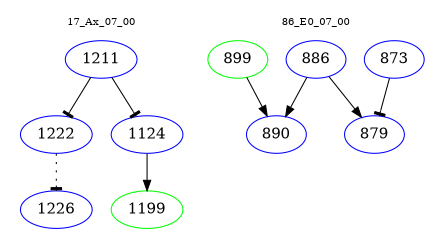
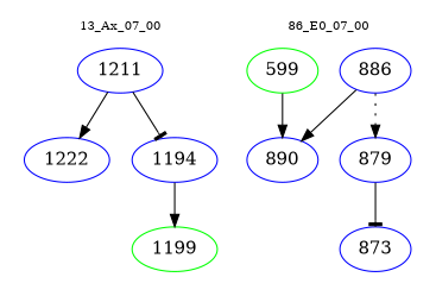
  digraph {
    node [color=blue]
    edge [arrowhead=tee color=black style=solid]
    n1 [label=1211]
    n2 [label=1222]
-   n3 [label=1124]
-   n4 [label=1226]
+   n3 [label=1194]
    n5 [color=green label=1199]
    n6 [label=886]
    n7 [label=879]
    n8 [label=890]
    n9 [label=873]
-   n10 [color=green label=899]
+   n10 [color=green label=599]
    subgraph cluster_1 {
      color=white
      fontsize=10
-     label="17_Ax_07_00"
+     label="13_Ax_07_00"
      n1
      n2
      n3
-     n4
      n5
    }
    subgraph cluster_2 {
      color=white
      fontsize=10
      label="86_E0_07_00"
      n6
      n7
      n8
      n9
      n10
    }
-   n1 -> n2
+   n1 -> n2 [arrowhead=normal]
    n1 -> n3
-   n2 -> n4 [style=dotted]
    n3 -> n5 [arrowhead=normal]
-   n6 -> n7 [arrowhead=normal]
+   n6 -> n7 [arrowhead=normal style=dotted]
    n6 -> n8 [arrowhead=normal]
-   n9 -> n7
+   n7 -> n9
    n10 -> n8 [arrowhead=normal]
  }
